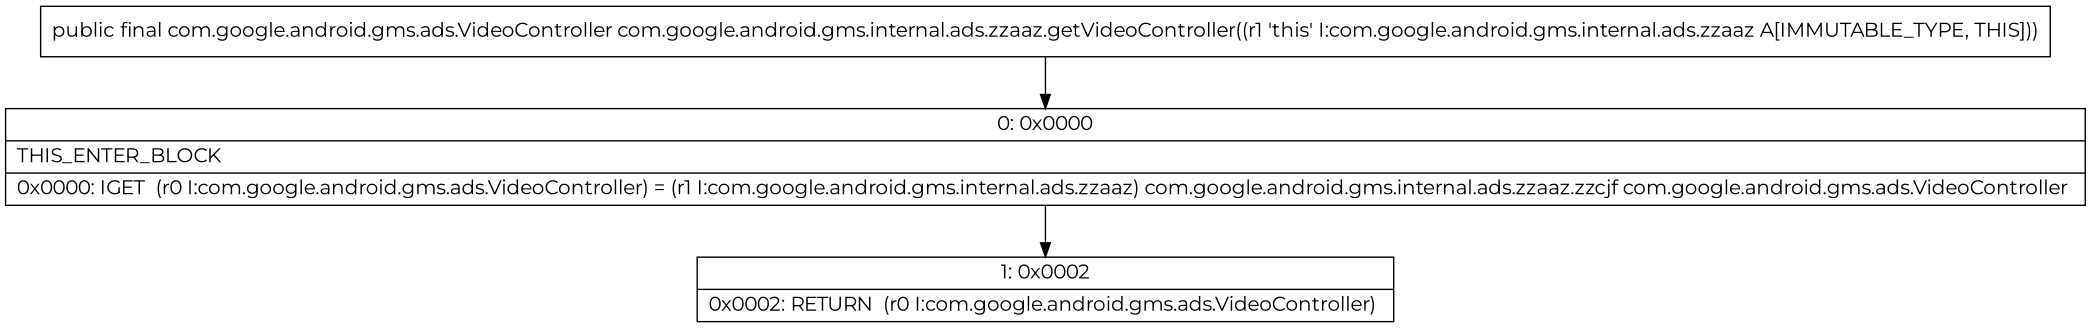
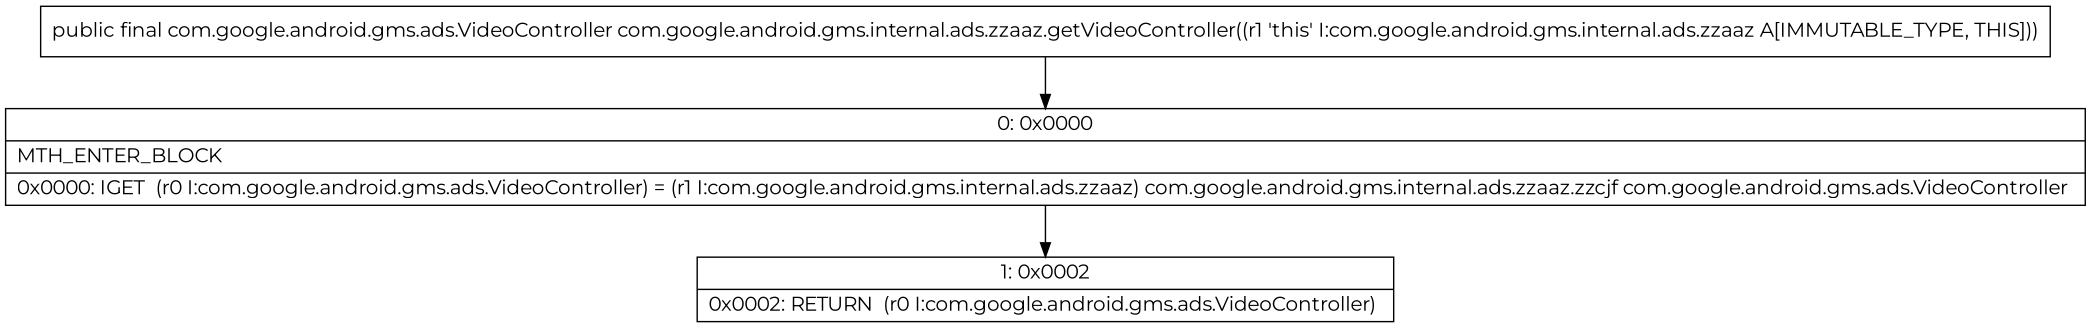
  digraph {
    fontname=Montserrat
    node [shape=record fontname=Montserrat]
    edge [fontname=Montserrat]
-   n1 [label="{0\:\ 0x0000|THIS_ENTER_BLOCK\l|0x0000: IGET  (r0 I:com.google.android.gms.ads.VideoController) = (r1 I:com.google.android.gms.internal.ads.zzaaz) com.google.android.gms.internal.ads.zzaaz.zzcjf com.google.android.gms.ads.VideoController \l}"]
+   n1 [label="{0\:\ 0x0000|MTH_ENTER_BLOCK\l|0x0000: IGET  (r0 I:com.google.android.gms.ads.VideoController) = (r1 I:com.google.android.gms.internal.ads.zzaaz) com.google.android.gms.internal.ads.zzaaz.zzcjf com.google.android.gms.ads.VideoController \l}"]
    n2 [label="{1\:\ 0x0002|0x0002: RETURN  (r0 I:com.google.android.gms.ads.VideoController) \l}"]
    n3 [label="{public final com.google.android.gms.ads.VideoController com.google.android.gms.internal.ads.zzaaz.getVideoController((r1 'this' I:com.google.android.gms.internal.ads.zzaaz A[IMMUTABLE_TYPE, THIS])) }"]
    n1 -> n2
    n3 -> n1
  }
